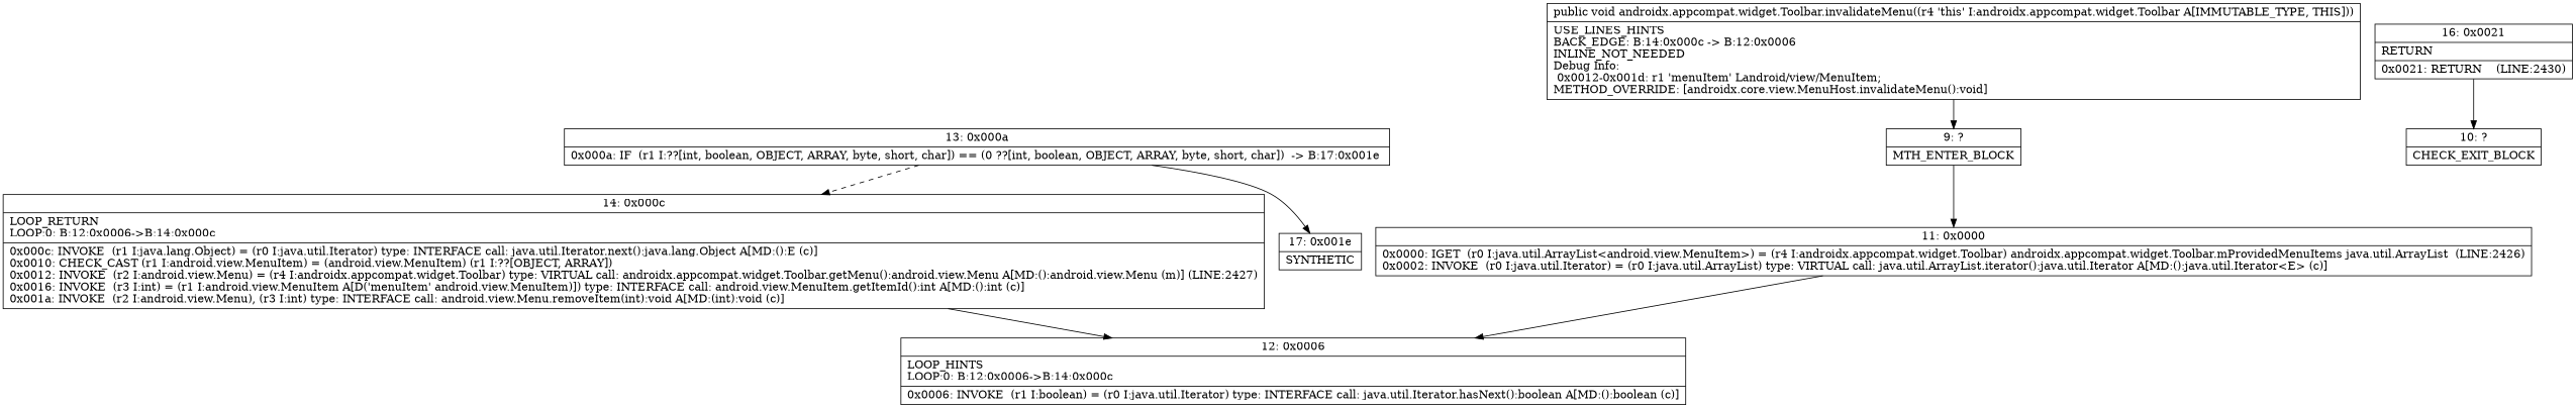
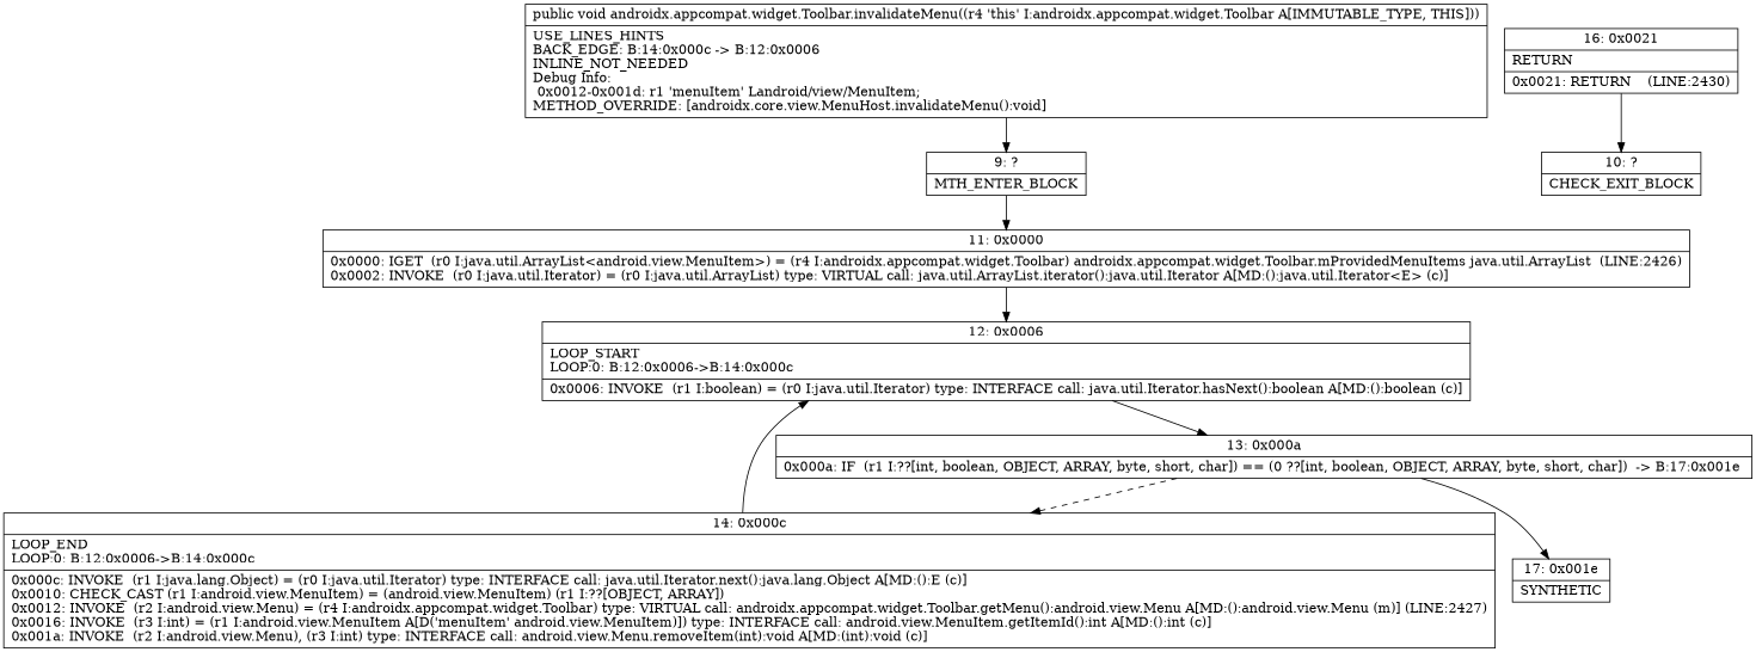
  digraph {
    node [shape=record]
    n1 [label="{9\:\ ?|MTH_ENTER_BLOCK\l}"]
    n2 [label="{11\:\ 0x0000|0x0000: IGET  (r0 I:java.util.ArrayList\<android.view.MenuItem\>) = (r4 I:androidx.appcompat.widget.Toolbar) androidx.appcompat.widget.Toolbar.mProvidedMenuItems java.util.ArrayList  (LINE:2426)\l0x0002: INVOKE  (r0 I:java.util.Iterator) = (r0 I:java.util.ArrayList) type: VIRTUAL call: java.util.ArrayList.iterator():java.util.Iterator A[MD:():java.util.Iterator\<E\> (c)]\l}"]
-   n3 [label="{12\:\ 0x0006|LOOP_HINTS\lLOOP:0: B:12:0x0006\-\>B:14:0x000c\l|0x0006: INVOKE  (r1 I:boolean) = (r0 I:java.util.Iterator) type: INTERFACE call: java.util.Iterator.hasNext():boolean A[MD:():boolean (c)]\l}"]
+   n3 [label="{12\:\ 0x0006|LOOP_START\lLOOP:0: B:12:0x0006\-\>B:14:0x000c\l|0x0006: INVOKE  (r1 I:boolean) = (r0 I:java.util.Iterator) type: INTERFACE call: java.util.Iterator.hasNext():boolean A[MD:():boolean (c)]\l}"]
    n4 [label="{13\:\ 0x000a|0x000a: IF  (r1 I:??[int, boolean, OBJECT, ARRAY, byte, short, char]) == (0 ??[int, boolean, OBJECT, ARRAY, byte, short, char])  \-\> B:17:0x001e \l}"]
-   n5 [label="{14\:\ 0x000c|LOOP_RETURN\lLOOP:0: B:12:0x0006\-\>B:14:0x000c\l|0x000c: INVOKE  (r1 I:java.lang.Object) = (r0 I:java.util.Iterator) type: INTERFACE call: java.util.Iterator.next():java.lang.Object A[MD:():E (c)]\l0x0010: CHECK_CAST (r1 I:android.view.MenuItem) = (android.view.MenuItem) (r1 I:??[OBJECT, ARRAY]) \l0x0012: INVOKE  (r2 I:android.view.Menu) = (r4 I:androidx.appcompat.widget.Toolbar) type: VIRTUAL call: androidx.appcompat.widget.Toolbar.getMenu():android.view.Menu A[MD:():android.view.Menu (m)] (LINE:2427)\l0x0016: INVOKE  (r3 I:int) = (r1 I:android.view.MenuItem A[D('menuItem' android.view.MenuItem)]) type: INTERFACE call: android.view.MenuItem.getItemId():int A[MD:():int (c)]\l0x001a: INVOKE  (r2 I:android.view.Menu), (r3 I:int) type: INTERFACE call: android.view.Menu.removeItem(int):void A[MD:(int):void (c)]\l}"]
+   n5 [label="{14\:\ 0x000c|LOOP_END\lLOOP:0: B:12:0x0006\-\>B:14:0x000c\l|0x000c: INVOKE  (r1 I:java.lang.Object) = (r0 I:java.util.Iterator) type: INTERFACE call: java.util.Iterator.next():java.lang.Object A[MD:():E (c)]\l0x0010: CHECK_CAST (r1 I:android.view.MenuItem) = (android.view.MenuItem) (r1 I:??[OBJECT, ARRAY]) \l0x0012: INVOKE  (r2 I:android.view.Menu) = (r4 I:androidx.appcompat.widget.Toolbar) type: VIRTUAL call: androidx.appcompat.widget.Toolbar.getMenu():android.view.Menu A[MD:():android.view.Menu (m)] (LINE:2427)\l0x0016: INVOKE  (r3 I:int) = (r1 I:android.view.MenuItem A[D('menuItem' android.view.MenuItem)]) type: INTERFACE call: android.view.MenuItem.getItemId():int A[MD:():int (c)]\l0x001a: INVOKE  (r2 I:android.view.Menu), (r3 I:int) type: INTERFACE call: android.view.Menu.removeItem(int):void A[MD:(int):void (c)]\l}"]
    n6 [label="{17\:\ 0x001e|SYNTHETIC\l}"]
    n7 [label="{16\:\ 0x0021|RETURN\l|0x0021: RETURN    (LINE:2430)\l}"]
    n8 [label="{10\:\ ?|CHECK_EXIT_BLOCK\l}"]
    n9 [label="{public void androidx.appcompat.widget.Toolbar.invalidateMenu((r4 'this' I:androidx.appcompat.widget.Toolbar A[IMMUTABLE_TYPE, THIS]))  | USE_LINES_HINTS\lBACK_EDGE: B:14:0x000c \-\> B:12:0x0006\lINLINE_NOT_NEEDED\lDebug Info:\l  0x0012\-0x001d: r1 'menuItem' Landroid\/view\/MenuItem;\lMETHOD_OVERRIDE: [androidx.core.view.MenuHost.invalidateMenu():void]\l}"]
    n1 -> n2
    n2 -> n3
+   n3 -> n4
    n4 -> n5 [style=dashed]
    n4 -> n6
    n5 -> n3
    n7 -> n8
    n9 -> n1
  }
